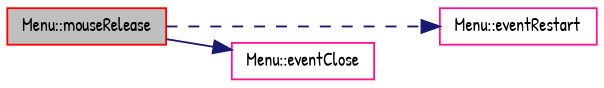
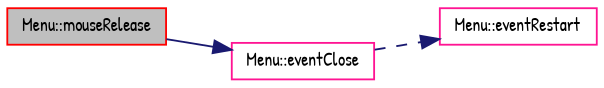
  digraph {
    fontname="Patrick Hand"
    rankdir=LR
    node [color=deeppink fillcolor=white fontname="Patrick Hand" fontsize=10 shape=record style=filled]
    edge [color=midnightblue fontname="Patrick Hand" fontsize=10 labelfontname=Helvetica labelfontsize=10]
    n1 [color=red fillcolor=grey75 fontcolor=black height=0.2 label="Menu::mouseRelease" width=0.4]
    n2 [height=0.2 label="Menu::eventRestart" width=0.4]
    n3 [height=0.2 label="Menu::eventClose" width=0.4]
-   n1 -> n2 [style=dashed]
+   n3 -> n2 [style=dashed]
    n1 -> n3 [style=solid]
  }
